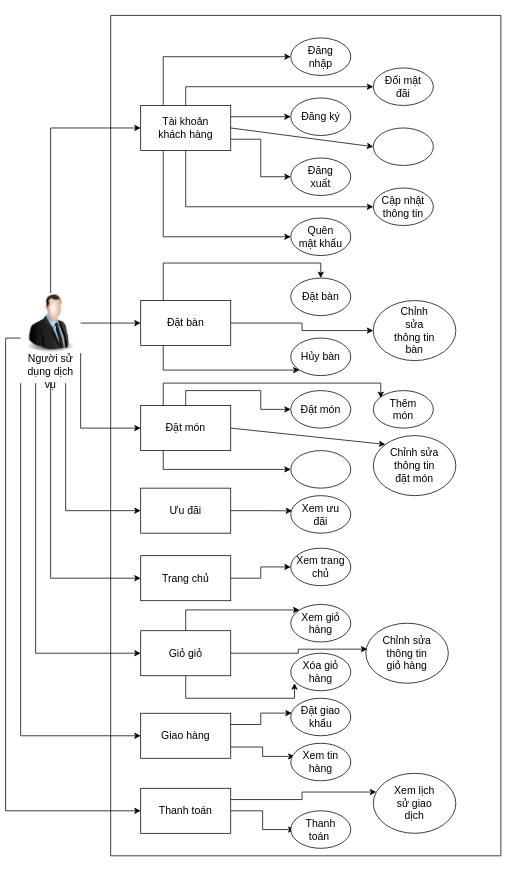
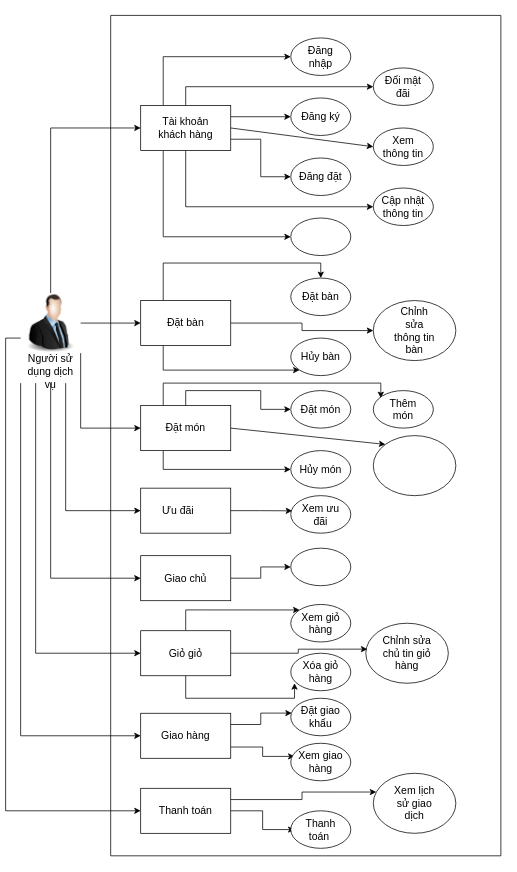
  <mxCell id="0" />
  <mxCell id="1" parent="0" />
  <mxCell id="2" style="edgeStyle=orthogonalEdgeStyle;rounded=0;orthogonalLoop=1;jettySize=auto;html=1;exitX=0.5;exitY=0;exitDx=0;exitDy=0;entryX=0;entryY=0.5;entryDx=0;entryDy=0;" edge="1" parent="1" source="6" target="19"><mxGeometry relative="1" as="geometry" /></mxCell>
  <mxCell id="3" style="edgeStyle=orthogonalEdgeStyle;rounded=0;orthogonalLoop=1;jettySize=auto;html=1;exitX=1;exitY=0.5;exitDx=0;exitDy=0;entryX=0;entryY=0.5;entryDx=0;entryDy=0;" edge="1" parent="1" source="6" target="38"><mxGeometry relative="1" as="geometry" /></mxCell>
  <mxCell id="4" style="edgeStyle=orthogonalEdgeStyle;rounded=0;orthogonalLoop=1;jettySize=auto;html=1;exitX=1;exitY=1;exitDx=0;exitDy=0;entryX=0;entryY=0.5;entryDx=0;entryDy=0;" edge="1" parent="1" source="6" target="49"><mxGeometry relative="1" as="geometry" /></mxCell>
  <mxCell id="5" style="edgeStyle=orthogonalEdgeStyle;rounded=0;orthogonalLoop=1;jettySize=auto;html=1;exitX=0;exitY=0.75;exitDx=0;exitDy=0;entryX=0;entryY=0.5;entryDx=0;entryDy=0;" edge="1" parent="1" source="6" target="59"><mxGeometry relative="1" as="geometry" /></mxCell>
  <mxCell id="6" value="" style="image;html=1;image=img/lib/clip_art/people/Suit_Man_128x128.png" vertex="1" parent="1"><mxGeometry y="390" width="80" height="80" as="geometry" x="20" /></mxCell>
  <mxCell id="7" style="edgeStyle=orthogonalEdgeStyle;rounded=0;orthogonalLoop=1;jettySize=auto;html=1;exitX=0.75;exitY=1;exitDx=0;exitDy=0;entryX=0;entryY=0.5;entryDx=0;entryDy=0;" edge="1" parent="1" source="11" target="50"><mxGeometry relative="1" as="geometry" /></mxCell>
  <mxCell id="8" style="edgeStyle=orthogonalEdgeStyle;rounded=0;orthogonalLoop=1;jettySize=auto;html=1;exitX=0.5;exitY=1;exitDx=0;exitDy=0;entryX=0;entryY=0.5;entryDx=0;entryDy=0;" edge="1" parent="1" source="11" target="52"><mxGeometry relative="1" as="geometry" /></mxCell>
  <mxCell id="9" style="edgeStyle=orthogonalEdgeStyle;rounded=0;orthogonalLoop=1;jettySize=auto;html=1;exitX=0.25;exitY=1;exitDx=0;exitDy=0;entryX=0;entryY=0.5;entryDx=0;entryDy=0;" edge="1" parent="1" source="11" target="55"><mxGeometry relative="1" as="geometry" /></mxCell>
  <mxCell id="10" style="edgeStyle=orthogonalEdgeStyle;rounded=0;orthogonalLoop=1;jettySize=auto;html=1;exitX=0;exitY=1;exitDx=0;exitDy=0;entryX=0;entryY=0.5;entryDx=0;entryDy=0;" edge="1" parent="1" source="11" target="57"><mxGeometry relative="1" as="geometry" /></mxCell>
  <mxCell id="11" value="&lt;font style=&quot;font-size: 14px;&quot;&gt;Người sử dụng dịch vụ&lt;/font&gt;" style="text;html=1;align=center;verticalAlign=middle;whiteSpace=wrap;rounded=0;" vertex="1" parent="1"><mxGeometry y="480" width="80" height="30" as="geometry" x="20" /></mxCell>
  <mxCell id="12" value="" style="swimlane;startSize=0;labelBackgroundColor=none;" vertex="1" parent="1"><mxGeometry x="140" y="20" width="520" height="1120" as="geometry" /></mxCell>
  <mxCell id="13" style="edgeStyle=orthogonalEdgeStyle;rounded=0;orthogonalLoop=1;jettySize=auto;html=1;exitX=0.25;exitY=0;exitDx=0;exitDy=0;entryX=0;entryY=0.5;entryDx=0;entryDy=0;" edge="1" parent="12" source="19" target="20"><mxGeometry relative="1" as="geometry" /></mxCell>
  <mxCell id="14" style="edgeStyle=orthogonalEdgeStyle;rounded=0;orthogonalLoop=1;jettySize=auto;html=1;exitX=0.25;exitY=1;exitDx=0;exitDy=0;entryX=0;entryY=0.5;entryDx=0;entryDy=0;" edge="1" parent="12" source="19" target="22"><mxGeometry relative="1" as="geometry" /></mxCell>
  <mxCell id="15" style="edgeStyle=orthogonalEdgeStyle;rounded=0;orthogonalLoop=1;jettySize=auto;html=1;exitX=0.5;exitY=1;exitDx=0;exitDy=0;entryX=0;entryY=0.5;entryDx=0;entryDy=0;" edge="1" parent="12" source="19" target="24"><mxGeometry relative="1" as="geometry" /></mxCell>
  <mxCell id="16" style="edgeStyle=orthogonalEdgeStyle;rounded=0;orthogonalLoop=1;jettySize=auto;html=1;exitX=0.5;exitY=0;exitDx=0;exitDy=0;entryX=0;entryY=0.5;entryDx=0;entryDy=0;" edge="1" parent="12" source="19" target="23"><mxGeometry relative="1" as="geometry" /></mxCell>
  <mxCell id="17" style="edgeStyle=orthogonalEdgeStyle;rounded=0;orthogonalLoop=1;jettySize=auto;html=1;exitX=1;exitY=0.25;exitDx=0;exitDy=0;entryX=0;entryY=0.5;entryDx=0;entryDy=0;" edge="1" parent="12" source="19" target="21"><mxGeometry relative="1" as="geometry" /></mxCell>
  <mxCell id="18" style="edgeStyle=orthogonalEdgeStyle;rounded=0;orthogonalLoop=1;jettySize=auto;html=1;exitX=1;exitY=0.75;exitDx=0;exitDy=0;entryX=0;entryY=0.5;entryDx=0;entryDy=0;" edge="1" parent="12" source="19" target="25"><mxGeometry relative="1" as="geometry" /></mxCell>
  <mxCell id="19" value="" style="rounded=0;whiteSpace=wrap;html=1;" vertex="1" parent="12"><mxGeometry x="40" y="120" width="120" height="60" as="geometry" /></mxCell>
  <mxCell id="20" value="" style="ellipse;whiteSpace=wrap;html=1;" vertex="1" parent="12"><mxGeometry x="240" y="30" width="80" height="50" as="geometry" /></mxCell>
  <mxCell id="21" value="" style="ellipse;whiteSpace=wrap;html=1;" vertex="1" parent="12"><mxGeometry x="240" y="110" width="80" height="50" as="geometry" /></mxCell>
  <mxCell id="22" value="" style="ellipse;whiteSpace=wrap;html=1;" vertex="1" parent="12"><mxGeometry x="240" y="270" width="80" height="50" as="geometry" /></mxCell>
  <mxCell id="23" value="" style="ellipse;whiteSpace=wrap;html=1;" vertex="1" parent="12"><mxGeometry x="350" y="70" width="80" height="50" as="geometry" /></mxCell>
  <mxCell id="24" value="" style="ellipse;whiteSpace=wrap;html=1;" vertex="1" parent="12"><mxGeometry x="350" y="230" width="80" height="50" as="geometry" /></mxCell>
  <mxCell id="25" value="" style="ellipse;whiteSpace=wrap;html=1;" vertex="1" parent="12"><mxGeometry x="240" y="190" width="80" height="50" as="geometry" /></mxCell>
  <mxCell id="26" value="" style="ellipse;whiteSpace=wrap;html=1;" vertex="1" parent="12"><mxGeometry x="350" y="150" width="80" height="50" as="geometry" /></mxCell>
- <mxCell id="27" value="Quên mật khẩu" style="text;html=1;align=center;verticalAlign=middle;whiteSpace=wrap;rounded=0;fontSize=14;" vertex="1" parent="12"><mxGeometry x="250" y="280" width="60" height="30" as="geometry" /></mxCell>
  <mxCell id="28" value="Đăng ký" style="text;html=1;align=center;verticalAlign=middle;whiteSpace=wrap;rounded=0;fontSize=14;" vertex="1" parent="12"><mxGeometry x="250" y="120" width="60" height="30" as="geometry" /></mxCell>
- <mxCell id="29" value="Đăng xuất" style="text;html=1;align=center;verticalAlign=middle;whiteSpace=wrap;rounded=0;fontSize=14;" vertex="1" parent="12"><mxGeometry x="250" y="200" width="60" height="30" as="geometry" /></mxCell>
+ <mxCell id="29" value="Đăng đặt" style="text;html=1;align=center;verticalAlign=middle;whiteSpace=wrap;rounded=0;fontSize=14;" vertex="1" parent="12"><mxGeometry x="250" y="200" width="60" height="30" as="geometry" /></mxCell>
+ <mxCell id="30" value="Xem thông tin" style="text;html=1;align=center;verticalAlign=middle;whiteSpace=wrap;rounded=0;fontSize=14;" vertex="1" parent="12"><mxGeometry x="360" y="160" width="60" height="30" as="geometry" /></mxCell>
  <mxCell id="31" value="Cập nhật thông tin" style="text;html=1;align=center;verticalAlign=middle;whiteSpace=wrap;rounded=0;fontSize=14;" vertex="1" parent="12"><mxGeometry x="360" y="240" width="60" height="30" as="geometry" /></mxCell>
  <mxCell id="32" value="Đổi mật đãi" style="text;html=1;align=center;verticalAlign=middle;whiteSpace=wrap;rounded=0;fontSize=14;" vertex="1" parent="12"><mxGeometry x="360" y="80" width="60" height="30" as="geometry" /></mxCell>
  <mxCell id="33" value="&lt;font style=&quot;font-size: 14px;&quot;&gt;Đăng nhập&lt;/font&gt;" style="text;html=1;align=center;verticalAlign=middle;whiteSpace=wrap;rounded=0;" vertex="1" parent="12"><mxGeometry x="250" y="40" width="60" height="30" as="geometry" /></mxCell>
  <mxCell id="34" value="&lt;font style=&quot;font-size: 14px;&quot;&gt;Tài khoản khách hàng&lt;/font&gt;" style="text;html=1;align=center;verticalAlign=middle;whiteSpace=wrap;rounded=0;" vertex="1" parent="12"><mxGeometry x="60" y="135" width="80" height="30" as="geometry" /></mxCell>
  <mxCell id="35" style="edgeStyle=orthogonalEdgeStyle;rounded=0;orthogonalLoop=1;jettySize=auto;html=1;exitX=0.25;exitY=0;exitDx=0;exitDy=0;entryX=0.5;entryY=0;entryDx=0;entryDy=0;" edge="1" parent="12" source="38" target="40"><mxGeometry relative="1" as="geometry" /></mxCell>
  <mxCell id="36" style="edgeStyle=orthogonalEdgeStyle;rounded=0;orthogonalLoop=1;jettySize=auto;html=1;exitX=0.25;exitY=1;exitDx=0;exitDy=0;entryX=0;entryY=1;entryDx=0;entryDy=0;" edge="1" parent="12" source="38" target="41"><mxGeometry relative="1" as="geometry" /></mxCell>
  <mxCell id="37" style="edgeStyle=orthogonalEdgeStyle;rounded=0;orthogonalLoop=1;jettySize=auto;html=1;exitX=1;exitY=0.5;exitDx=0;exitDy=0;entryX=0;entryY=0.5;entryDx=0;entryDy=0;" edge="1" parent="12" source="38" target="42"><mxGeometry relative="1" as="geometry" /></mxCell>
  <mxCell id="38" value="" style="rounded=0;whiteSpace=wrap;html=1;" vertex="1" parent="12"><mxGeometry x="40" y="380" width="120" height="60" as="geometry" /></mxCell>
  <mxCell id="39" value="&lt;font style=&quot;font-size: 14px;&quot;&gt;Đặt bàn&lt;/font&gt;" style="text;html=1;align=center;verticalAlign=middle;whiteSpace=wrap;rounded=0;" vertex="1" parent="12"><mxGeometry x="70" y="395" width="60" height="30" as="geometry" /></mxCell>
  <mxCell id="40" value="" style="ellipse;whiteSpace=wrap;html=1;" vertex="1" parent="12"><mxGeometry x="240" y="350" width="80" height="50" as="geometry" /></mxCell>
  <mxCell id="41" value="" style="ellipse;whiteSpace=wrap;html=1;" vertex="1" parent="12"><mxGeometry x="240" y="430" width="80" height="50" as="geometry" /></mxCell>
  <mxCell id="42" value="" style="ellipse;whiteSpace=wrap;html=1;" vertex="1" parent="12"><mxGeometry x="350" y="380" width="110" height="80" as="geometry" /></mxCell>
  <mxCell id="43" value="Đặt bàn" style="text;html=1;align=center;verticalAlign=middle;whiteSpace=wrap;rounded=0;fontSize=14;" vertex="1" parent="12"><mxGeometry x="250" y="360" width="60" height="30" as="geometry" /></mxCell>
  <mxCell id="44" value="Hủy bàn" style="text;html=1;align=center;verticalAlign=middle;whiteSpace=wrap;rounded=0;fontSize=14;" vertex="1" parent="12"><mxGeometry x="250" y="440" width="60" height="30" as="geometry" /></mxCell>
  <mxCell id="45" value="Chỉnh sửa thông tin bàn" style="text;html=1;align=center;verticalAlign=middle;whiteSpace=wrap;rounded=0;fontSize=14;" vertex="1" parent="12"><mxGeometry x="375" y="405" width="60" height="30" as="geometry" /></mxCell>
  <mxCell id="46" style="edgeStyle=orthogonalEdgeStyle;rounded=0;orthogonalLoop=1;jettySize=auto;html=1;exitX=0.25;exitY=0;exitDx=0;exitDy=0;entryX=0;entryY=0;entryDx=0;entryDy=0;" edge="1" parent="12" source="49" target="71"><mxGeometry relative="1" as="geometry" /></mxCell>
  <mxCell id="47" style="edgeStyle=orthogonalEdgeStyle;rounded=0;orthogonalLoop=1;jettySize=auto;html=1;exitX=0.5;exitY=0;exitDx=0;exitDy=0;entryX=0;entryY=0.5;entryDx=0;entryDy=0;" edge="1" parent="12" source="49" target="66"><mxGeometry relative="1" as="geometry" /></mxCell>
  <mxCell id="48" style="edgeStyle=orthogonalEdgeStyle;rounded=0;orthogonalLoop=1;jettySize=auto;html=1;exitX=0.25;exitY=1;exitDx=0;exitDy=0;entryX=0;entryY=0.5;entryDx=0;entryDy=0;" edge="1" parent="12" source="49" target="67"><mxGeometry relative="1" as="geometry" /></mxCell>
  <mxCell id="49" value="" style="rounded=0;whiteSpace=wrap;html=1;" vertex="1" parent="12"><mxGeometry x="40" y="520" width="120" height="60" as="geometry" /></mxCell>
  <mxCell id="50" value="" style="rounded=0;whiteSpace=wrap;html=1;" vertex="1" parent="12"><mxGeometry x="40" y="630" width="120" height="60" as="geometry" /></mxCell>
  <mxCell id="51" style="edgeStyle=orthogonalEdgeStyle;rounded=0;orthogonalLoop=1;jettySize=auto;html=1;exitX=1;exitY=0.5;exitDx=0;exitDy=0;entryX=0;entryY=0.5;entryDx=0;entryDy=0;" edge="1" parent="12" source="52" target="79"><mxGeometry relative="1" as="geometry" /></mxCell>
  <mxCell id="52" value="" style="rounded=0;whiteSpace=wrap;html=1;" vertex="1" parent="12"><mxGeometry x="40" y="720" width="120" height="60" as="geometry" /></mxCell>
  <mxCell id="53" style="edgeStyle=orthogonalEdgeStyle;rounded=0;orthogonalLoop=1;jettySize=auto;html=1;exitX=0.5;exitY=0;exitDx=0;exitDy=0;entryX=0;entryY=0;entryDx=0;entryDy=0;" edge="1" parent="12" source="55" target="80"><mxGeometry relative="1" as="geometry" /></mxCell>
  <mxCell id="54" style="edgeStyle=orthogonalEdgeStyle;rounded=0;orthogonalLoop=1;jettySize=auto;html=1;exitX=0.5;exitY=1;exitDx=0;exitDy=0;entryX=0;entryY=1;entryDx=0;entryDy=0;" edge="1" parent="12" source="55" target="90"><mxGeometry relative="1" as="geometry" /></mxCell>
  <mxCell id="55" value="" style="rounded=0;whiteSpace=wrap;html=1;" vertex="1" parent="12"><mxGeometry x="40" y="820" width="120" height="60" as="geometry" /></mxCell>
  <mxCell id="56" style="edgeStyle=orthogonalEdgeStyle;rounded=0;orthogonalLoop=1;jettySize=auto;html=1;exitX=1;exitY=0.75;exitDx=0;exitDy=0;entryX=0;entryY=0.25;entryDx=0;entryDy=0;" edge="1" parent="12" source="57" target="92"><mxGeometry relative="1" as="geometry" /></mxCell>
  <mxCell id="57" value="" style="rounded=0;whiteSpace=wrap;html=1;" vertex="1" parent="12"><mxGeometry x="40" y="930" width="120" height="60" as="geometry" /></mxCell>
  <mxCell id="58" value="" style="edgeStyle=orthogonalEdgeStyle;rounded=0;orthogonalLoop=1;jettySize=auto;html=1;" edge="1" parent="12" source="59" target="93"><mxGeometry relative="1" as="geometry" /></mxCell>
  <mxCell id="59" value="" style="rounded=0;whiteSpace=wrap;html=1;" vertex="1" parent="12"><mxGeometry x="40" y="1030" width="120" height="60" as="geometry" /></mxCell>
  <mxCell id="60" value="&lt;font style=&quot;font-size: 14px;&quot;&gt;Đặt món&lt;/font&gt;" style="text;html=1;align=center;verticalAlign=middle;whiteSpace=wrap;rounded=0;" vertex="1" parent="12"><mxGeometry x="70" y="535" width="60" height="30" as="geometry" /></mxCell>
- <mxCell id="61" value="&lt;span style=&quot;font-size: 14px;&quot;&gt;Ưu đãi&lt;/span&gt;" style="text;html=1;align=center;verticalAlign=middle;whiteSpace=wrap;rounded=0;" vertex="1" parent="12"><mxGeometry x="70" y="645" width="60" height="30" as="geometry" /></mxCell>
- <mxCell id="62" value="&lt;font style=&quot;font-size: 14px;&quot;&gt;Trang chủ&lt;/font&gt;" style="text;html=1;align=center;verticalAlign=middle;whiteSpace=wrap;rounded=0;" vertex="1" parent="12"><mxGeometry x="65" y="735" width="70" height="30" as="geometry" /></mxCell>
+ <mxCell id="61" value="&lt;span style=&quot;font-size: 14px;&quot;&gt;Ưu đãi&lt;/span&gt;" style="text;html=1;align=center;verticalAlign=middle;whiteSpace=wrap;rounded=0;" vertex="1" parent="12"><mxGeometry x="60" y="645" width="60" height="30" as="geometry" /></mxCell>
+ <mxCell id="62" value="&lt;font style=&quot;font-size: 14px;&quot;&gt;Giao chủ&lt;/font&gt;" style="text;html=1;align=center;verticalAlign=middle;whiteSpace=wrap;rounded=0;" vertex="1" parent="12"><mxGeometry x="65" y="735" width="70" height="30" as="geometry" /></mxCell>
  <mxCell id="63" value="&lt;font style=&quot;font-size: 14px;&quot;&gt;Giao hàng&lt;/font&gt;" style="text;html=1;align=center;verticalAlign=middle;whiteSpace=wrap;rounded=0;" vertex="1" parent="12"><mxGeometry x="65" y="945" width="70" height="30" as="geometry" /></mxCell>
  <mxCell id="64" value="&lt;font style=&quot;font-size: 14px;&quot;&gt;Giỏ giỏ&lt;/font&gt;" style="text;html=1;align=center;verticalAlign=middle;whiteSpace=wrap;rounded=0;" vertex="1" parent="12"><mxGeometry x="70" y="835" width="60" height="30" as="geometry" /></mxCell>
  <mxCell id="65" value="&lt;font style=&quot;font-size: 14px;&quot;&gt;Thanh toán&lt;/font&gt;" style="text;html=1;align=center;verticalAlign=middle;whiteSpace=wrap;rounded=0;" vertex="1" parent="12"><mxGeometry x="60" y="1045" width="80" height="30" as="geometry" /></mxCell>
  <mxCell id="66" value="" style="ellipse;whiteSpace=wrap;html=1;" vertex="1" parent="12"><mxGeometry x="240" y="500" width="80" height="50" as="geometry" /></mxCell>
  <mxCell id="67" value="" style="ellipse;whiteSpace=wrap;html=1;" vertex="1" parent="12"><mxGeometry x="240" y="580" width="80" height="50" as="geometry" /></mxCell>
  <mxCell id="68" value="" style="ellipse;whiteSpace=wrap;html=1;" vertex="1" parent="12"><mxGeometry x="350" y="500" width="80" height="50" as="geometry" /></mxCell>
  <mxCell id="69" value="" style="ellipse;whiteSpace=wrap;html=1;" vertex="1" parent="12"><mxGeometry x="350" y="560" width="110" height="80" as="geometry" /></mxCell>
  <mxCell id="70" value="Đặt món" style="text;html=1;align=center;verticalAlign=middle;whiteSpace=wrap;rounded=0;fontSize=14;" vertex="1" parent="12"><mxGeometry x="250" y="510" width="60" height="30" as="geometry" /></mxCell>
  <mxCell id="71" value="Thêm món" style="text;html=1;align=center;verticalAlign=middle;whiteSpace=wrap;rounded=0;fontSize=14;" vertex="1" parent="12"><mxGeometry x="360" y="510" width="60" height="30" as="geometry" /></mxCell>
- <mxCell id="72" value="Chỉnh sửa thông tin đặt món" style="text;html=1;align=center;verticalAlign=middle;whiteSpace=wrap;rounded=0;fontSize=14;" vertex="1" parent="12"><mxGeometry x="370" y="580" width="70" height="40" as="geometry" /></mxCell>
+ <mxCell id="73" value="Hủy món" style="text;html=1;align=center;verticalAlign=middle;whiteSpace=wrap;rounded=0;fontSize=14;" vertex="1" parent="12"><mxGeometry x="250" y="590" width="60" height="30" as="geometry" /></mxCell>
  <mxCell id="74" value="" style="endArrow=classic;html=1;rounded=0;exitX=1;exitY=0.5;exitDx=0;exitDy=0;entryX=0;entryY=0.5;entryDx=0;entryDy=0;" edge="1" parent="12" source="19" target="26"><mxGeometry width="50" height="50" relative="1" as="geometry"><mxPoint x="290" y="290" as="sourcePoint" /><mxPoint x="340" y="240" as="targetPoint" /></mxGeometry></mxCell>
  <mxCell id="75" value="" style="endArrow=classic;html=1;rounded=0;exitX=1;exitY=0.5;exitDx=0;exitDy=0;entryX=0;entryY=0;entryDx=0;entryDy=0;" edge="1" parent="12" source="49" target="69"><mxGeometry width="50" height="50" relative="1" as="geometry"><mxPoint x="290" y="550" as="sourcePoint" /><mxPoint x="340" y="500" as="targetPoint" /></mxGeometry></mxCell>
  <mxCell id="76" value="" style="ellipse;whiteSpace=wrap;html=1;" vertex="1" parent="12"><mxGeometry x="240" y="640" width="80" height="50" as="geometry" /></mxCell>
  <mxCell id="77" value="Xem ưu đãi" style="text;html=1;align=center;verticalAlign=middle;whiteSpace=wrap;rounded=0;fontSize=14;" vertex="1" parent="12"><mxGeometry x="250" y="650" width="60" height="30" as="geometry" /></mxCell>
  <mxCell id="78" style="edgeStyle=orthogonalEdgeStyle;rounded=0;orthogonalLoop=1;jettySize=auto;html=1;exitX=1;exitY=0.5;exitDx=0;exitDy=0;entryX=0.024;entryY=0.405;entryDx=0;entryDy=0;entryPerimeter=0;" edge="1" parent="12" source="50" target="76"><mxGeometry relative="1" as="geometry" /></mxCell>
  <mxCell id="79" value="" style="ellipse;whiteSpace=wrap;html=1;" vertex="1" parent="12"><mxGeometry x="240" y="710" width="80" height="50" as="geometry" /></mxCell>
  <mxCell id="80" value="" style="ellipse;whiteSpace=wrap;html=1;" vertex="1" parent="12"><mxGeometry x="240" y="785" width="80" height="50" as="geometry" /></mxCell>
  <mxCell id="81" value="" style="ellipse;whiteSpace=wrap;html=1;" vertex="1" parent="12"><mxGeometry x="240" y="850" width="80" height="50" as="geometry" /></mxCell>
  <mxCell id="82" value="" style="ellipse;whiteSpace=wrap;html=1;" vertex="1" parent="12"><mxGeometry x="340" y="810" width="110" height="80" as="geometry" /></mxCell>
- <mxCell id="83" value="Xem trang chủ" style="text;html=1;align=center;verticalAlign=middle;whiteSpace=wrap;rounded=0;fontSize=14;" vertex="1" parent="12"><mxGeometry x="245" y="720" width="70" height="30" as="geometry" /></mxCell>
  <mxCell id="84" value="" style="ellipse;whiteSpace=wrap;html=1;" vertex="1" parent="12"><mxGeometry x="240" y="910" width="80" height="50" as="geometry" /></mxCell>
  <mxCell id="85" style="edgeStyle=orthogonalEdgeStyle;rounded=0;orthogonalLoop=1;jettySize=auto;html=1;exitX=1;exitY=0.5;exitDx=0;exitDy=0;entryX=0.019;entryY=0.432;entryDx=0;entryDy=0;entryPerimeter=0;" edge="1" parent="12" source="55" target="82"><mxGeometry relative="1" as="geometry" /></mxCell>
  <mxCell id="86" value="" style="ellipse;whiteSpace=wrap;html=1;" vertex="1" parent="12"><mxGeometry x="240" y="970" width="80" height="50" as="geometry" /></mxCell>
  <mxCell id="87" value="" style="ellipse;whiteSpace=wrap;html=1;" vertex="1" parent="12"><mxGeometry x="240" y="1060" width="80" height="50" as="geometry" /></mxCell>
  <mxCell id="88" value="Xem giỏ hàng" style="text;html=1;align=center;verticalAlign=middle;whiteSpace=wrap;rounded=0;fontSize=14;" vertex="1" parent="12"><mxGeometry x="245" y="795" width="70" height="30" as="geometry" /></mxCell>
- <mxCell id="89" value="Chỉnh sửa thông tin giỏ hàng" style="text;html=1;align=center;verticalAlign=middle;whiteSpace=wrap;rounded=0;fontSize=14;" vertex="1" parent="12"><mxGeometry x="360" y="835" width="70" height="30" as="geometry" /></mxCell>
+ <mxCell id="89" value="Chỉnh sửa chủ tin giỏ hàng" style="text;html=1;align=center;verticalAlign=middle;whiteSpace=wrap;rounded=0;fontSize=14;" vertex="1" parent="12"><mxGeometry x="360" y="835" width="70" height="30" as="geometry" /></mxCell>
  <mxCell id="90" value="Xóa giỏ hàng" style="text;html=1;align=center;verticalAlign=middle;whiteSpace=wrap;rounded=0;fontSize=14;" vertex="1" parent="12"><mxGeometry x="245" y="860" width="70" height="30" as="geometry" /></mxCell>
  <mxCell id="91" value="Đặt giao khẩu" style="text;html=1;align=center;verticalAlign=middle;whiteSpace=wrap;rounded=0;fontSize=14;" vertex="1" parent="12"><mxGeometry x="245" y="920" width="70" height="30" as="geometry" /></mxCell>
- <mxCell id="92" value="Xem tin hàng" style="text;html=1;align=center;verticalAlign=middle;whiteSpace=wrap;rounded=0;fontSize=14;" vertex="1" parent="12"><mxGeometry x="245" y="980" width="70" height="30" as="geometry" /></mxCell>
+ <mxCell id="92" value="Xem giao hàng" style="text;html=1;align=center;verticalAlign=middle;whiteSpace=wrap;rounded=0;fontSize=14;" vertex="1" parent="12"><mxGeometry x="245" y="980" width="70" height="30" as="geometry" /></mxCell>
  <mxCell id="93" value="Thanh toán&amp;nbsp;" style="text;html=1;align=center;verticalAlign=middle;whiteSpace=wrap;rounded=0;fontSize=14;" vertex="1" parent="12"><mxGeometry x="245" y="1070" width="70" height="30" as="geometry" /></mxCell>
  <mxCell id="94" value="" style="ellipse;whiteSpace=wrap;html=1;" vertex="1" parent="12"><mxGeometry x="350" y="1010" width="110" height="80" as="geometry" /></mxCell>
  <mxCell id="95" value="Xem lịch sử giao dịch" style="text;html=1;align=center;verticalAlign=middle;whiteSpace=wrap;rounded=0;fontSize=14;" vertex="1" parent="12"><mxGeometry x="370" y="1035" width="70" height="30" as="geometry" /></mxCell>
  <mxCell id="96" style="edgeStyle=orthogonalEdgeStyle;rounded=0;orthogonalLoop=1;jettySize=auto;html=1;exitX=1;exitY=0.25;exitDx=0;exitDy=0;entryX=0.017;entryY=0.396;entryDx=0;entryDy=0;entryPerimeter=0;" edge="1" parent="12" source="57" target="84"><mxGeometry relative="1" as="geometry" /></mxCell>
  <mxCell id="97" style="edgeStyle=orthogonalEdgeStyle;rounded=0;orthogonalLoop=1;jettySize=auto;html=1;exitX=1;exitY=0.25;exitDx=0;exitDy=0;entryX=0.036;entryY=0.312;entryDx=0;entryDy=0;entryPerimeter=0;" edge="1" parent="12" source="59" target="94"><mxGeometry relative="1" as="geometry" /></mxCell>
